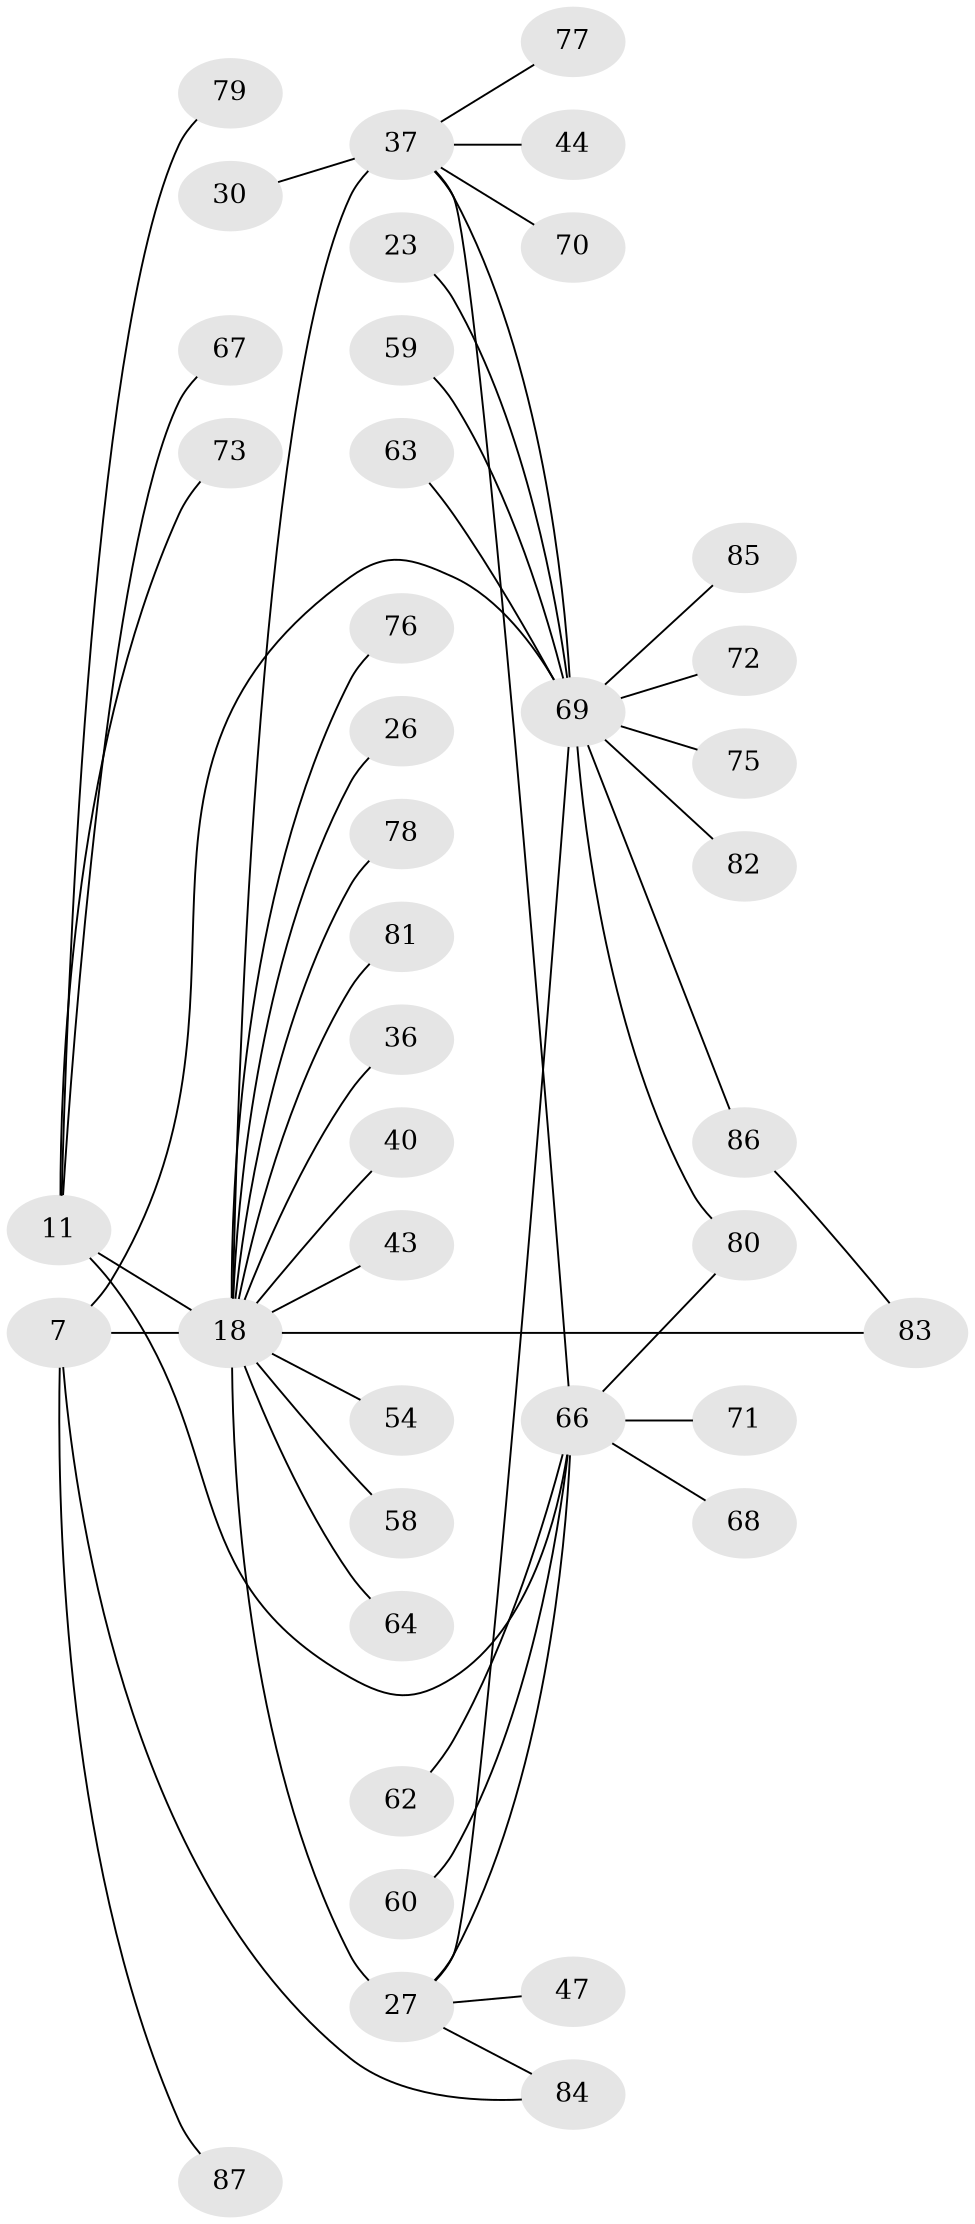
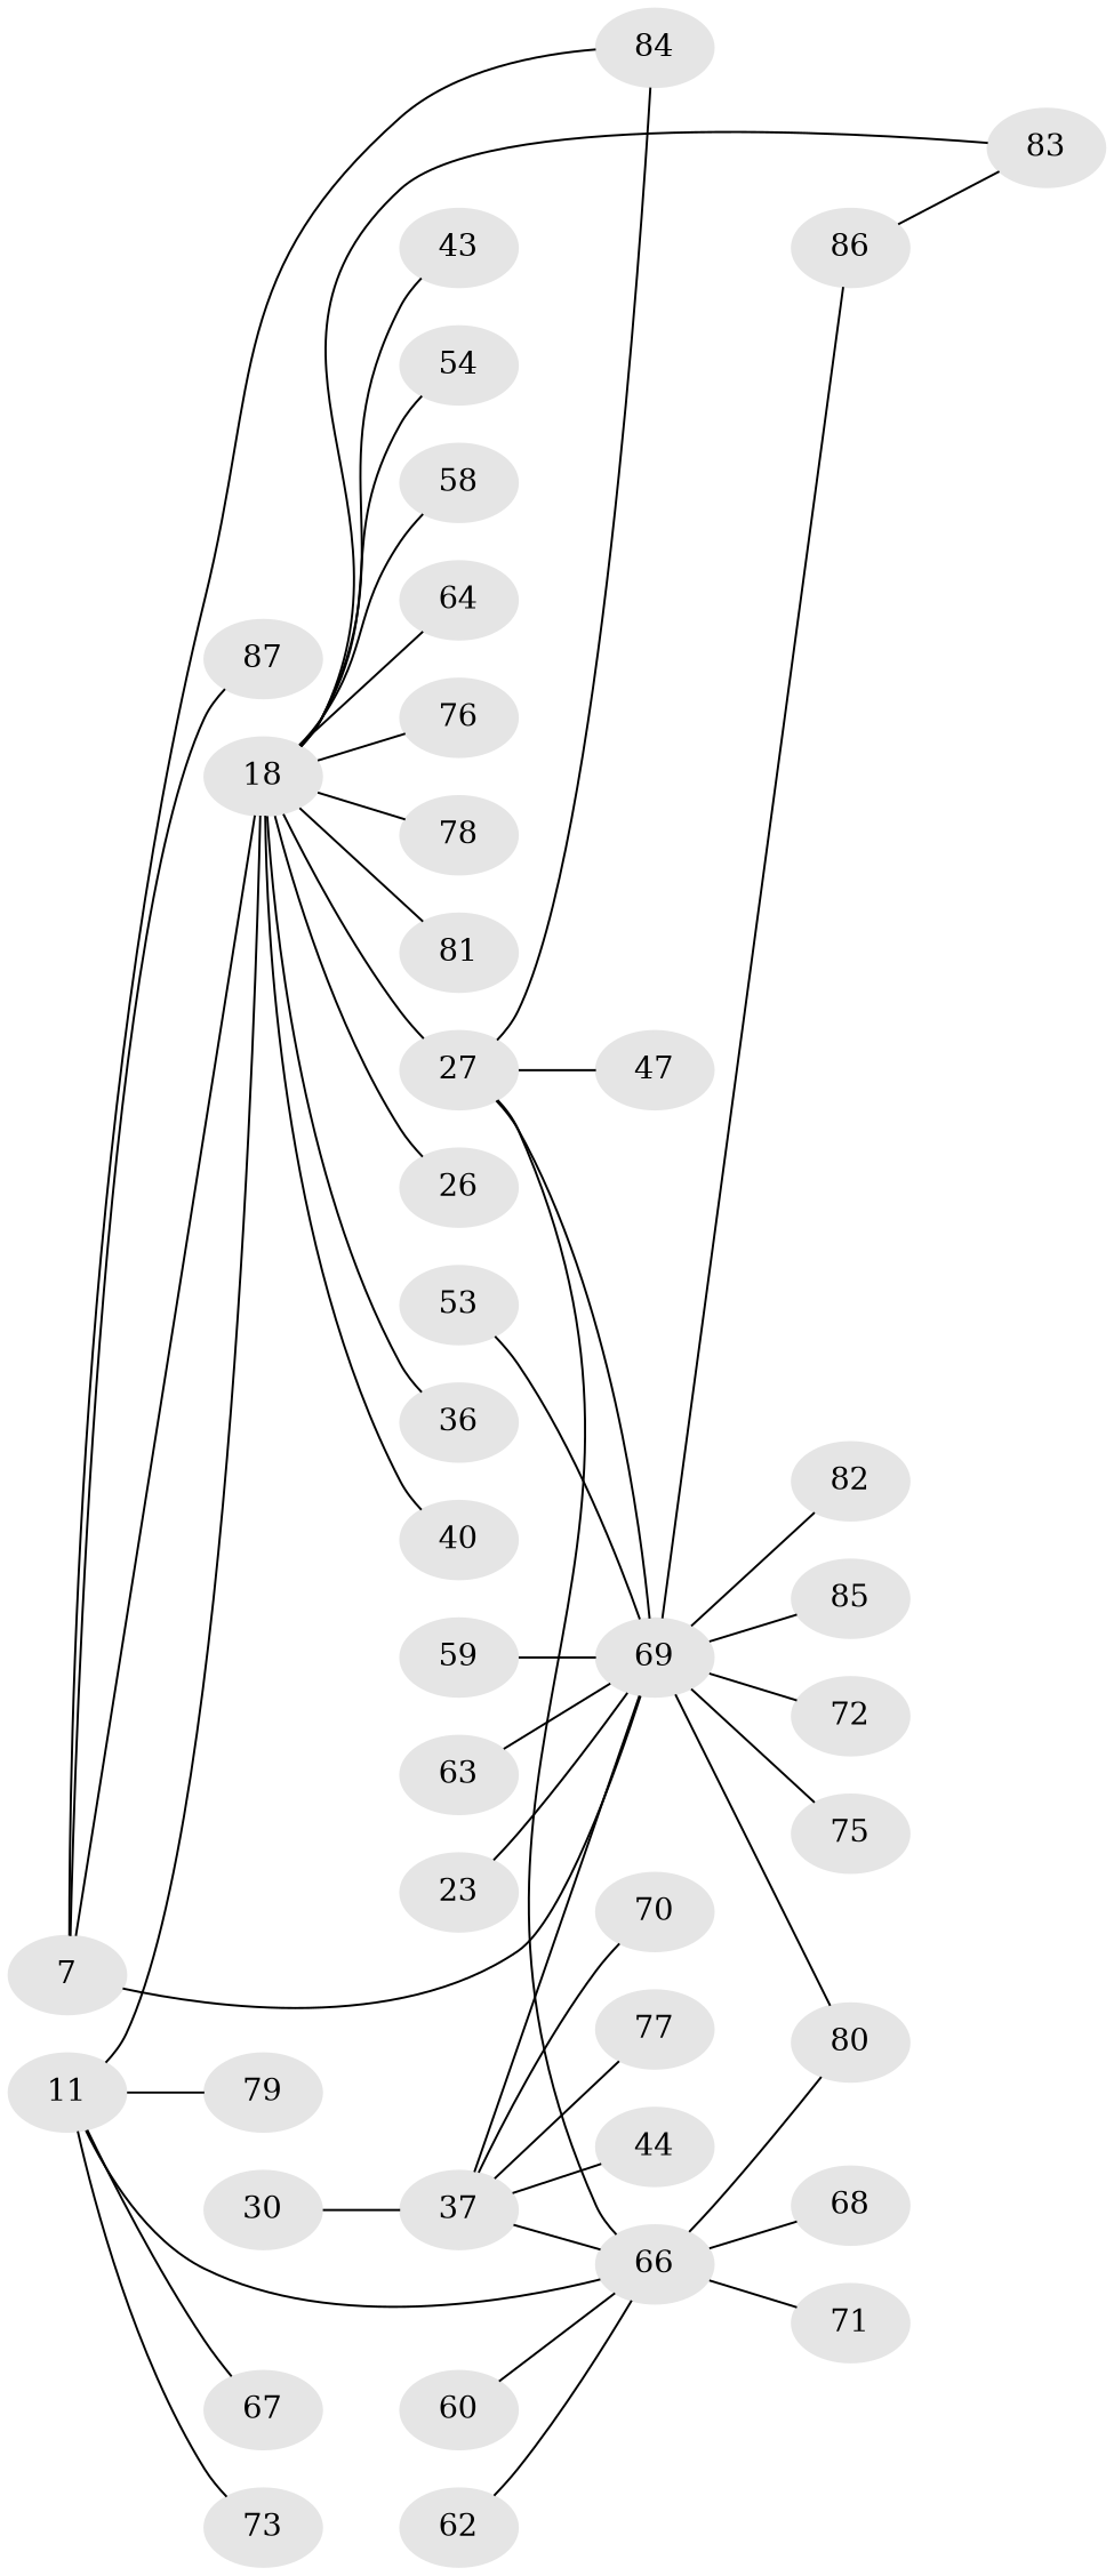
  graph {
    rankdir=LR
    node [color=gray90 style=filled]
    n1 [label=7 super="+2"]
    n2 [label=18 super="+9+8"]
    69 [super="+20+28+55+57+4"]
    84 [super="+33+46"]
    87
    26
    27 [super="+25+18"]
    36
    37 [super="+15"]
    40
    43
    54 [super="+21"]
    58 [super="+22"]
    64 [super="+39+45"]
    76
    78 [super="+61"]
    81
    83 [super="+49+56+7"]
    80
    72
    75
    82
    85 [super="+50"]
    86
    11 [super="+10"]
    66 [super="+32+38+16+29+31+48"]
    67
    73
    79 [super="+74"]
    68
    71
    47
    44
    70
    77
    23
    30 [super="+24"]
+   53
    59
    60
    62
    63
    n1 -- n2
    n1 -- 69 [weight=4]
    n1 -- 84
    n1 -- 87
    n2 -- 26
    n2 -- 27 [weight=2]
    n2 -- 36
-   n2 -- 37
    n2 -- 40
    n2 -- 43
    n2 -- 54 [weight=2]
    n2 -- 58 [weight=2]
    n2 -- 64 [weight=2]
    n2 -- 76
    n2 -- 78
    n2 -- 81
    n2 -- 83 [weight=5]
    69 -- 80
    69 -- 72
    69 -- 75
    69 -- 82
    69 -- 85
    69 -- 86
    27 -- 69 [weight=6]
    27 -- 84
    27 -- 66
    27 -- 47
    37 -- 69
    37 -- 66 [weight=4]
    37 -- 44
    37 -- 70
    37 -- 77
    86 -- 83 [weight=3]
    11 -- n2 [weight=4]
    11 -- 66
    11 -- 67
    11 -- 73
    11 -- 79
    66 -- 80
    66 -- 68
    66 -- 71
    23 -- 69
    30 -- 37
+   53 -- 69
    59 -- 69
    60 -- 66
    62 -- 66
    63 -- 69
  }
